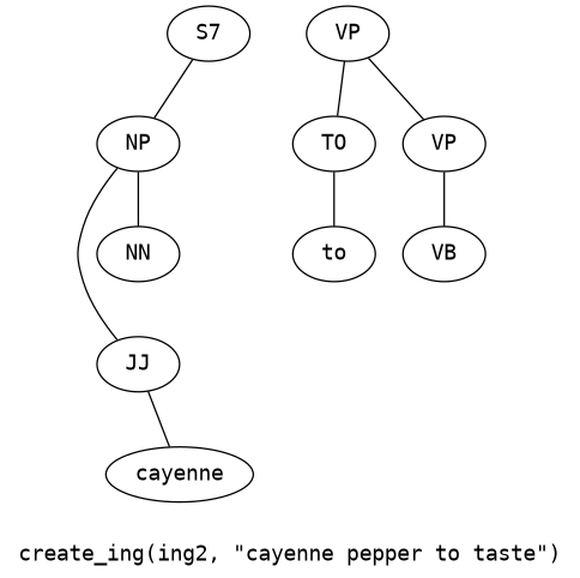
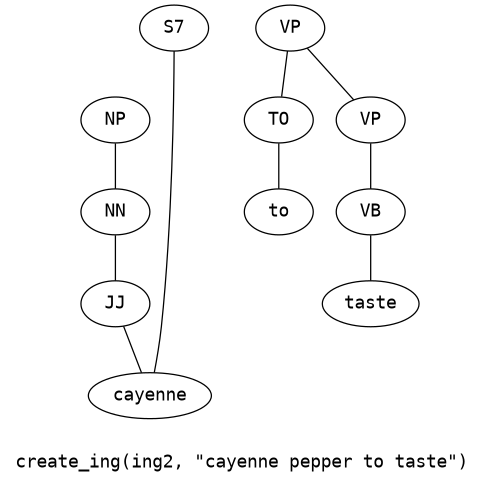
  graph {
    fontname="DejaVu Sans Mono"
    label="create_ing(ing2, \"cayenne pepper to taste\")"
    node [fontname="DejaVu Sans Mono"]
    edge [fontname="DejaVu Sans Mono"]
    n1 [label=S7]
    n2 [label=NP]
    n3 [label=JJ]
    n4 [label=NN]
    n5 [label=cayenne]
    n6 [label=VP]
    n7 [label=TO]
    n8 [label=VP]
    n9 [label=to]
    n10 [label=VB]
-   n1 -- n2
-   n2 -- n3
+   n11 [label=taste]
+   n1 -- n5
+   n4 -- n3
    n2 -- n4
    n3 -- n5
    n6 -- n7
    n6 -- n8
    n7 -- n9
    n8 -- n10
+   n10 -- n11
  }
